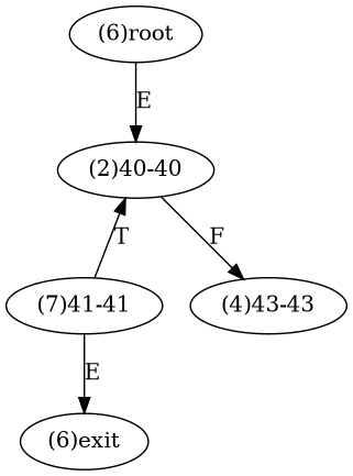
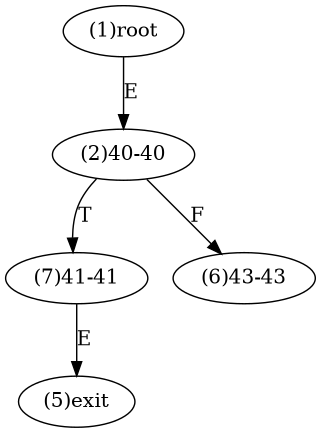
  digraph {
-   n1 [label="(6)root"]
+   n1 [label="(1)root"]
    n2 [label="(2)40-40"]
    n3 [label="(7)41-41"]
-   n4 [label="(4)43-43"]
-   n5 [label="(6)exit"]
+   n4 [label="(6)43-43"]
+   n5 [label="(5)exit"]
    n1 -> n2 [label=E]
-   n3 -> n2 [label=T]
+   n2 -> n3 [label=T]
    n2 -> n4 [label=F]
    n3 -> n5 [label=E]
  }
